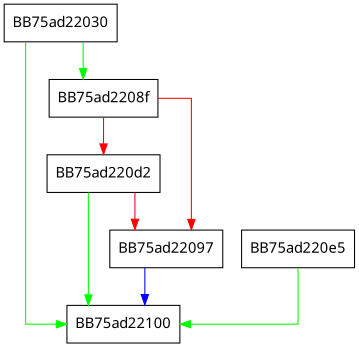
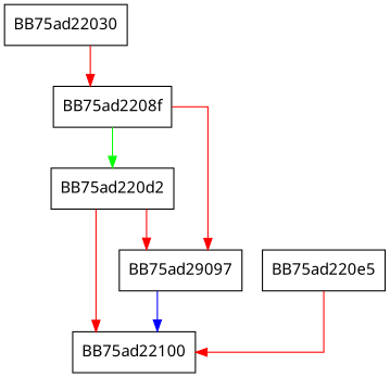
  digraph {
    fontname="Noto Sans"
    splines=ortho
    node [fontname="Noto Sans" shape=box]
    edge [color=green fontname="Noto Sans"]
    BB75ad22030
    BB75ad22100
    BB75ad2208f
    BB75ad220d2
-   BB75ad22097
+   BB75ad22097 [label=BB75ad29097]
    BB75ad220e5
-   BB75ad22030 -> BB75ad22100
-   BB75ad22030 -> BB75ad2208f
-   BB75ad2208f -> BB75ad220d2 [color=red]
+   BB75ad22030 -> BB75ad2208f [color=red]
+   BB75ad2208f -> BB75ad220d2
    BB75ad2208f -> BB75ad22097 [color=red]
-   BB75ad220d2 -> BB75ad22100
+   BB75ad220d2 -> BB75ad22100 [color=red]
    BB75ad220d2 -> BB75ad22097 [color=red]
    BB75ad22097 -> BB75ad22100 [color=blue]
-   BB75ad220e5 -> BB75ad22100
+   BB75ad220e5 -> BB75ad22100 [color=red]
  }
